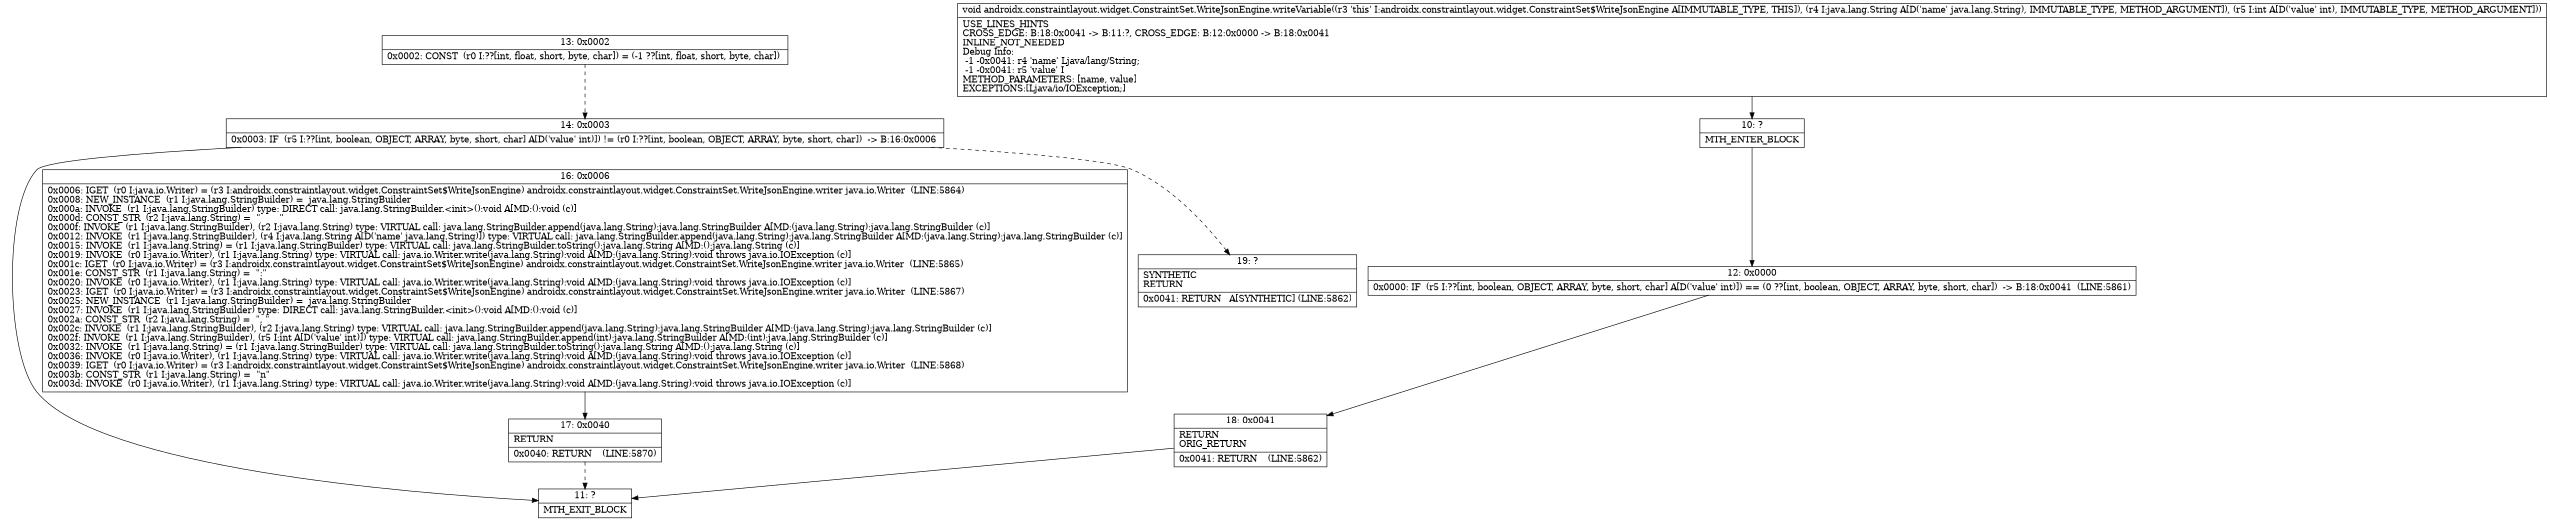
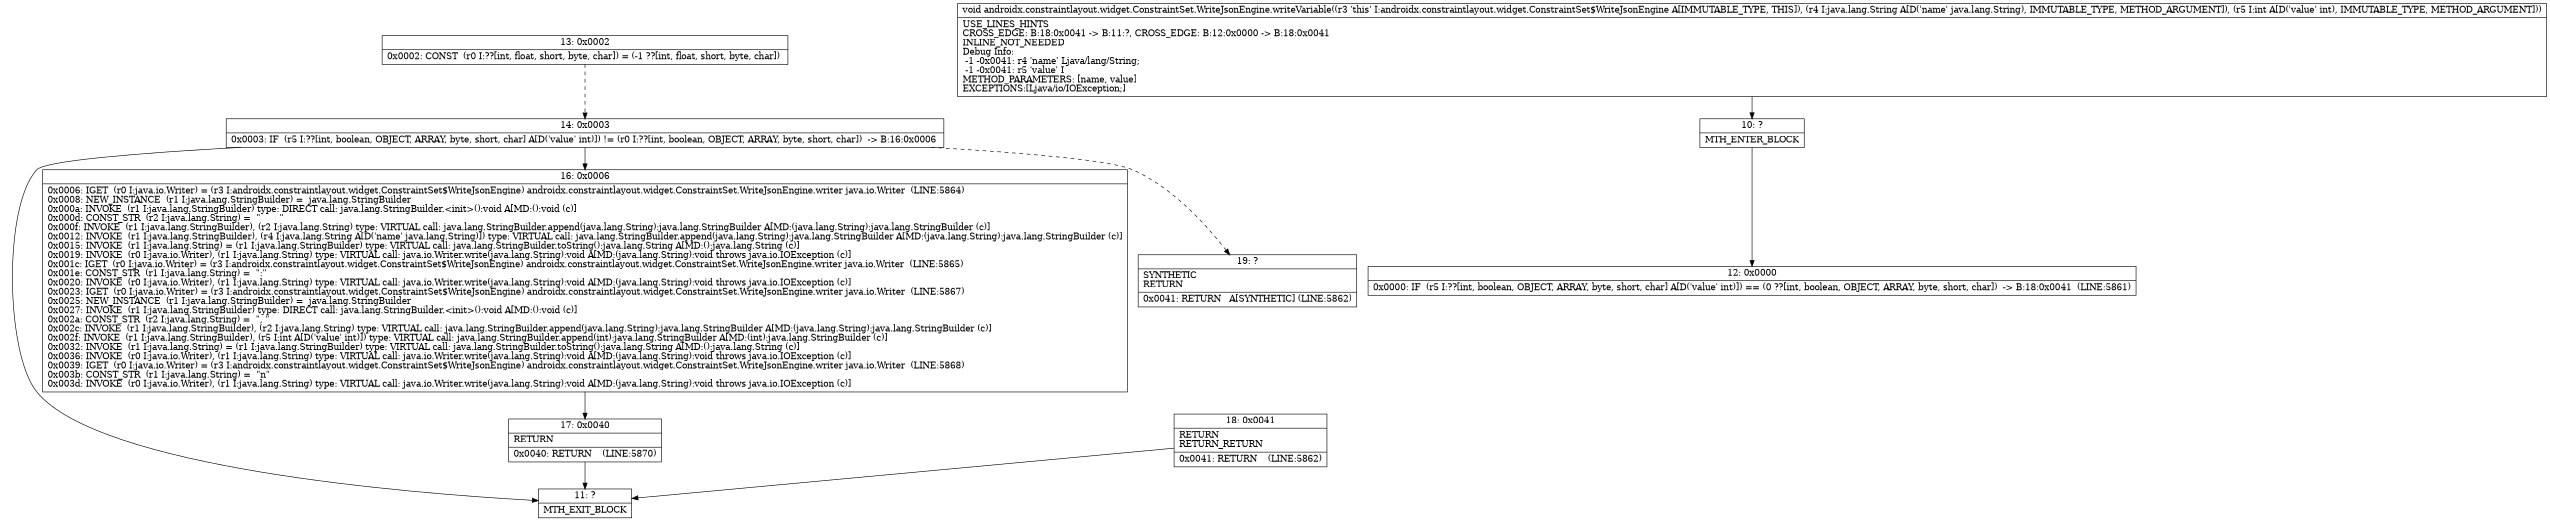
  digraph {
    node [shape=record]
    n1 [label="{10\:\ ?|MTH_ENTER_BLOCK\l}"]
    n2 [label="{12\:\ 0x0000|0x0000: IF  (r5 I:??[int, boolean, OBJECT, ARRAY, byte, short, char] A[D('value' int)]) == (0 ??[int, boolean, OBJECT, ARRAY, byte, short, char])  \-\> B:18:0x0041  (LINE:5861)\l}"]
-   n3 [label="{18\:\ 0x0041|RETURN\lORIG_RETURN\l|0x0041: RETURN    (LINE:5862)\l}"]
+   n3 [label="{18\:\ 0x0041|RETURN\lRETURN_RETURN\l|0x0041: RETURN    (LINE:5862)\l}"]
    n4 [label="{13\:\ 0x0002|0x0002: CONST  (r0 I:??[int, float, short, byte, char]) = (\-1 ??[int, float, short, byte, char]) \l}"]
    n5 [label="{14\:\ 0x0003|0x0003: IF  (r5 I:??[int, boolean, OBJECT, ARRAY, byte, short, char] A[D('value' int)]) != (r0 I:??[int, boolean, OBJECT, ARRAY, byte, short, char])  \-\> B:16:0x0006 \l}"]
    n6 [label="{11\:\ ?|MTH_EXIT_BLOCK\l}"]
    n7 [label="{16\:\ 0x0006|0x0006: IGET  (r0 I:java.io.Writer) = (r3 I:androidx.constraintlayout.widget.ConstraintSet$WriteJsonEngine) androidx.constraintlayout.widget.ConstraintSet.WriteJsonEngine.writer java.io.Writer  (LINE:5864)\l0x0008: NEW_INSTANCE  (r1 I:java.lang.StringBuilder) =  java.lang.StringBuilder \l0x000a: INVOKE  (r1 I:java.lang.StringBuilder) type: DIRECT call: java.lang.StringBuilder.\<init\>():void A[MD:():void (c)]\l0x000d: CONST_STR  (r2 I:java.lang.String) =  \"       \" \l0x000f: INVOKE  (r1 I:java.lang.StringBuilder), (r2 I:java.lang.String) type: VIRTUAL call: java.lang.StringBuilder.append(java.lang.String):java.lang.StringBuilder A[MD:(java.lang.String):java.lang.StringBuilder (c)]\l0x0012: INVOKE  (r1 I:java.lang.StringBuilder), (r4 I:java.lang.String A[D('name' java.lang.String)]) type: VIRTUAL call: java.lang.StringBuilder.append(java.lang.String):java.lang.StringBuilder A[MD:(java.lang.String):java.lang.StringBuilder (c)]\l0x0015: INVOKE  (r1 I:java.lang.String) = (r1 I:java.lang.StringBuilder) type: VIRTUAL call: java.lang.StringBuilder.toString():java.lang.String A[MD:():java.lang.String (c)]\l0x0019: INVOKE  (r0 I:java.io.Writer), (r1 I:java.lang.String) type: VIRTUAL call: java.io.Writer.write(java.lang.String):void A[MD:(java.lang.String):void throws java.io.IOException (c)]\l0x001c: IGET  (r0 I:java.io.Writer) = (r3 I:androidx.constraintlayout.widget.ConstraintSet$WriteJsonEngine) androidx.constraintlayout.widget.ConstraintSet.WriteJsonEngine.writer java.io.Writer  (LINE:5865)\l0x001e: CONST_STR  (r1 I:java.lang.String) =  \":\" \l0x0020: INVOKE  (r0 I:java.io.Writer), (r1 I:java.lang.String) type: VIRTUAL call: java.io.Writer.write(java.lang.String):void A[MD:(java.lang.String):void throws java.io.IOException (c)]\l0x0023: IGET  (r0 I:java.io.Writer) = (r3 I:androidx.constraintlayout.widget.ConstraintSet$WriteJsonEngine) androidx.constraintlayout.widget.ConstraintSet.WriteJsonEngine.writer java.io.Writer  (LINE:5867)\l0x0025: NEW_INSTANCE  (r1 I:java.lang.StringBuilder) =  java.lang.StringBuilder \l0x0027: INVOKE  (r1 I:java.lang.StringBuilder) type: DIRECT call: java.lang.StringBuilder.\<init\>():void A[MD:():void (c)]\l0x002a: CONST_STR  (r2 I:java.lang.String) =  \", \" \l0x002c: INVOKE  (r1 I:java.lang.StringBuilder), (r2 I:java.lang.String) type: VIRTUAL call: java.lang.StringBuilder.append(java.lang.String):java.lang.StringBuilder A[MD:(java.lang.String):java.lang.StringBuilder (c)]\l0x002f: INVOKE  (r1 I:java.lang.StringBuilder), (r5 I:int A[D('value' int)]) type: VIRTUAL call: java.lang.StringBuilder.append(int):java.lang.StringBuilder A[MD:(int):java.lang.StringBuilder (c)]\l0x0032: INVOKE  (r1 I:java.lang.String) = (r1 I:java.lang.StringBuilder) type: VIRTUAL call: java.lang.StringBuilder.toString():java.lang.String A[MD:():java.lang.String (c)]\l0x0036: INVOKE  (r0 I:java.io.Writer), (r1 I:java.lang.String) type: VIRTUAL call: java.io.Writer.write(java.lang.String):void A[MD:(java.lang.String):void throws java.io.IOException (c)]\l0x0039: IGET  (r0 I:java.io.Writer) = (r3 I:androidx.constraintlayout.widget.ConstraintSet$WriteJsonEngine) androidx.constraintlayout.widget.ConstraintSet.WriteJsonEngine.writer java.io.Writer  (LINE:5868)\l0x003b: CONST_STR  (r1 I:java.lang.String) =  \"n\" \l0x003d: INVOKE  (r0 I:java.io.Writer), (r1 I:java.lang.String) type: VIRTUAL call: java.io.Writer.write(java.lang.String):void A[MD:(java.lang.String):void throws java.io.IOException (c)]\l}"]
    n8 [label="{19\:\ ?|SYNTHETIC\lRETURN\l|0x0041: RETURN   A[SYNTHETIC] (LINE:5862)\l}"]
    n9 [label="{17\:\ 0x0040|RETURN\l|0x0040: RETURN    (LINE:5870)\l}"]
    n10 [label="{void androidx.constraintlayout.widget.ConstraintSet.WriteJsonEngine.writeVariable((r3 'this' I:androidx.constraintlayout.widget.ConstraintSet$WriteJsonEngine A[IMMUTABLE_TYPE, THIS]), (r4 I:java.lang.String A[D('name' java.lang.String), IMMUTABLE_TYPE, METHOD_ARGUMENT]), (r5 I:int A[D('value' int), IMMUTABLE_TYPE, METHOD_ARGUMENT]))  | USE_LINES_HINTS\lCROSS_EDGE: B:18:0x0041 \-\> B:11:?, CROSS_EDGE: B:12:0x0000 \-\> B:18:0x0041\lINLINE_NOT_NEEDED\lDebug Info:\l  \-1 \-0x0041: r4 'name' Ljava\/lang\/String;\l  \-1 \-0x0041: r5 'value' I\lMETHOD_PARAMETERS: [name, value]\lEXCEPTIONS:[Ljava\/io\/IOException;]\l}"]
    n1 -> n2
-   n2 -> n3
    n3 -> n6
    n4 -> n5 [style=dashed]
    n5 -> n6
+   n5 -> n7
    n5 -> n8 [style=dashed]
    n7 -> n9
-   n9 -> n6 [style=dashed]
+   n9 -> n6
    n10 -> n1
  }
